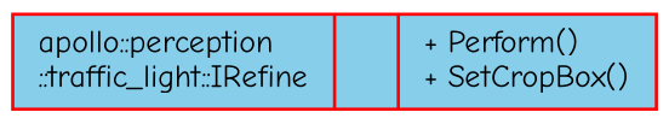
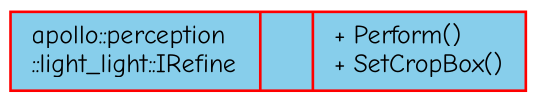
  digraph {
    rankdir=LR
    fontname="Comic Neue"
-   n1 [color=red fillcolor=skyblue fontcolor=black fontname="Comic Neue" fontsize=10 height=0.2 label="{apollo::perception\l::traffic_light::IRefine\n||+ Perform()\l+ SetCropBox()\l}" shape=record style=filled width=0.4]
+   n1 [color=red fillcolor=skyblue fontcolor=black fontname="Comic Neue" fontsize=10 height=0.2 label="{apollo::perception\l::light_light::IRefine\n||+ Perform()\l+ SetCropBox()\l}" shape=record style=filled width=0.4]
  }
